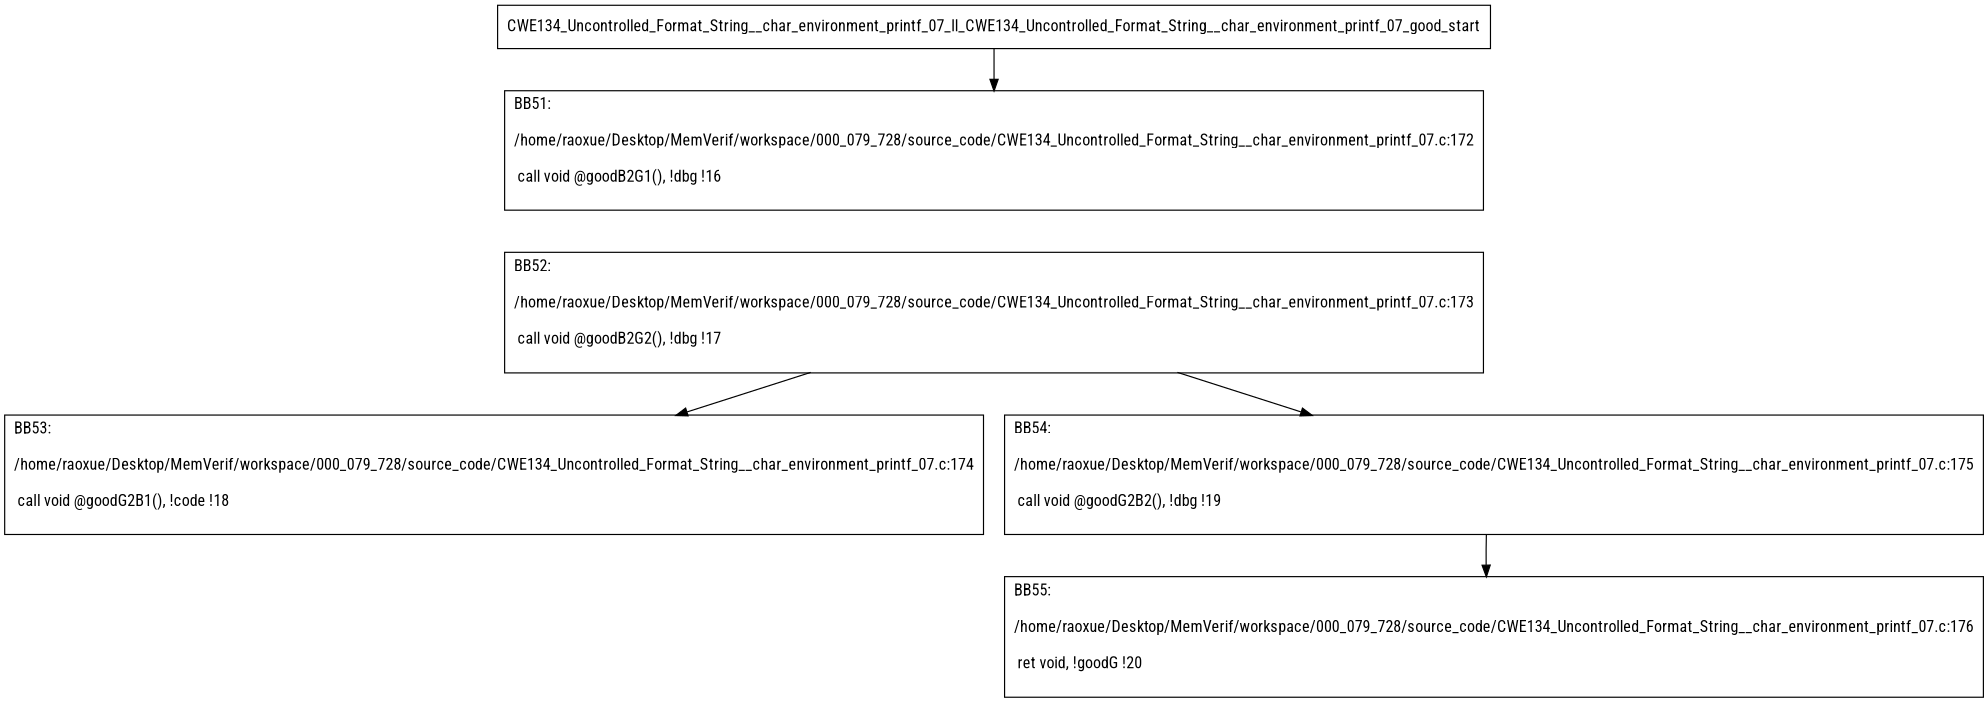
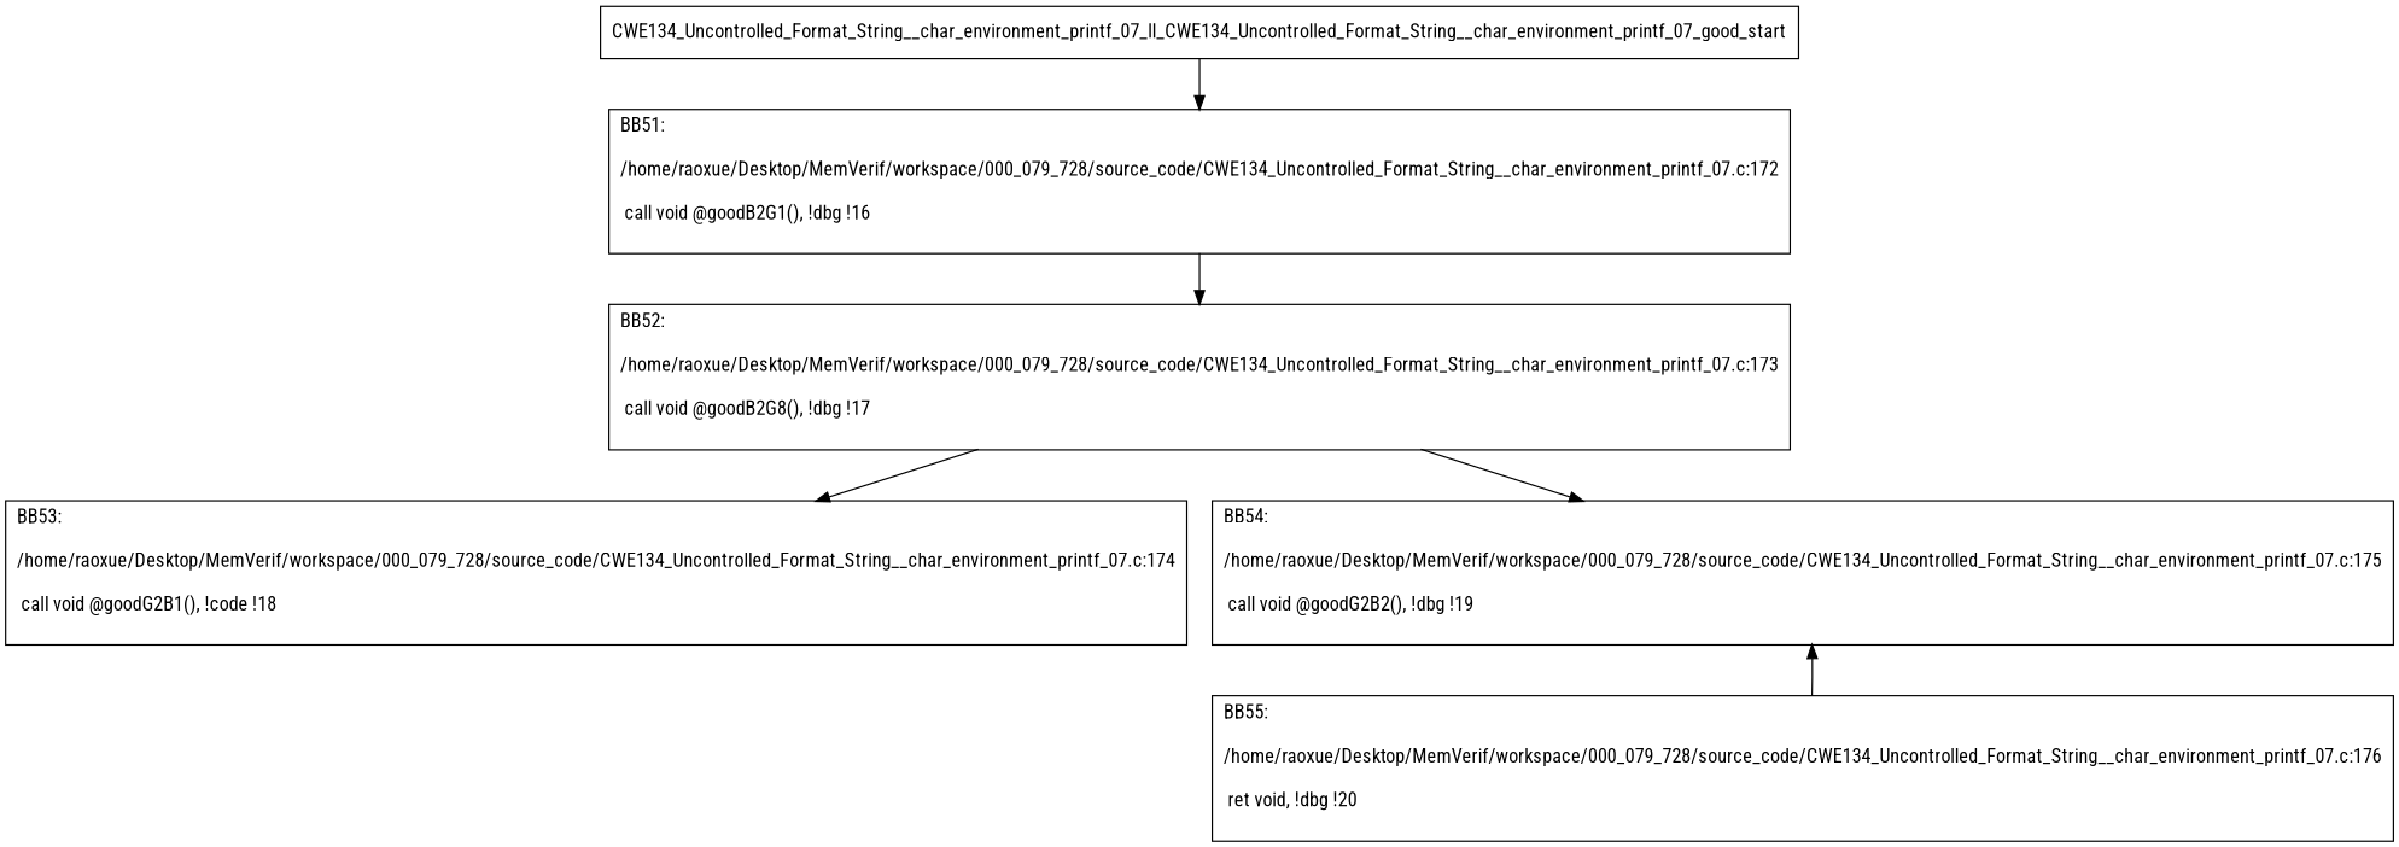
  digraph {
    fontname="Roboto Condensed"
    node [fontname="Roboto Condensed" shape=record]
    edge [fontname="Roboto Condensed"]
    n1 [label="{CWE134_Uncontrolled_Format_String__char_environment_printf_07_ll_CWE134_Uncontrolled_Format_String__char_environment_printf_07_good_start}"]
    n2 [label="{BB51:\l\l/home/raoxue/Desktop/MemVerif/workspace/000_079_728/source_code/CWE134_Uncontrolled_Format_String__char_environment_printf_07.c:172\l\n  call void @goodB2G1(), !dbg !16\l\n}"]
-   n3 [label="{BB52:\l\l/home/raoxue/Desktop/MemVerif/workspace/000_079_728/source_code/CWE134_Uncontrolled_Format_String__char_environment_printf_07.c:173\l\n  call void @goodB2G2(), !dbg !17\l\n}"]
+   n3 [label="{BB52:\l\l/home/raoxue/Desktop/MemVerif/workspace/000_079_728/source_code/CWE134_Uncontrolled_Format_String__char_environment_printf_07.c:173\l\n  call void @goodB2G8(), !dbg !17\l\n}"]
    n4 [label="{BB53:\l\l/home/raoxue/Desktop/MemVerif/workspace/000_079_728/source_code/CWE134_Uncontrolled_Format_String__char_environment_printf_07.c:174\l\n  call void @goodG2B1(), !code !18\l\n}"]
    n5 [label="{BB54:\l\l/home/raoxue/Desktop/MemVerif/workspace/000_079_728/source_code/CWE134_Uncontrolled_Format_String__char_environment_printf_07.c:175\l\n  call void @goodG2B2(), !dbg !19\l\n}"]
-   n6 [label="{BB55:\l\l/home/raoxue/Desktop/MemVerif/workspace/000_079_728/source_code/CWE134_Uncontrolled_Format_String__char_environment_printf_07.c:176\l\n  ret void, !goodG !20\l\n}"]
+   n6 [label="{BB55:\l\l/home/raoxue/Desktop/MemVerif/workspace/000_079_728/source_code/CWE134_Uncontrolled_Format_String__char_environment_printf_07.c:176\l\n  ret void, !dbg !20\l\n}"]
    n1 -> n2
+   n2 -> n3
    n3 -> n4
    n3 -> n5
-   n5 -> n6
+   n6 -> n5
  }
